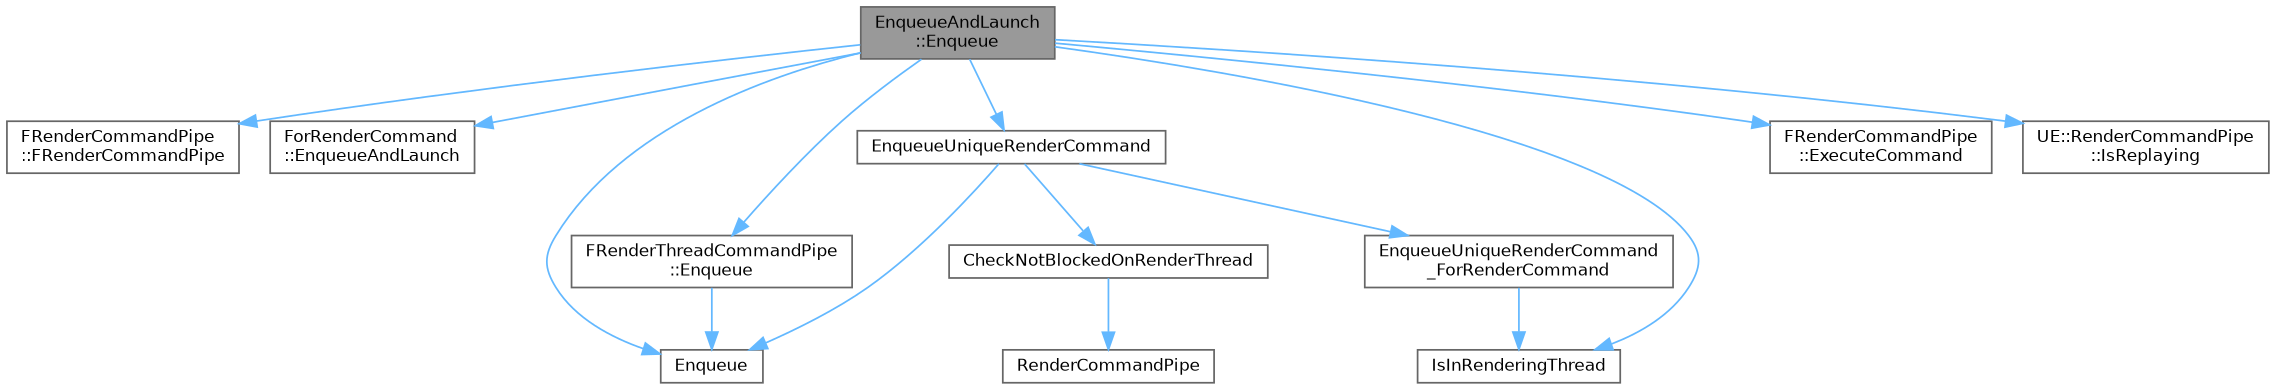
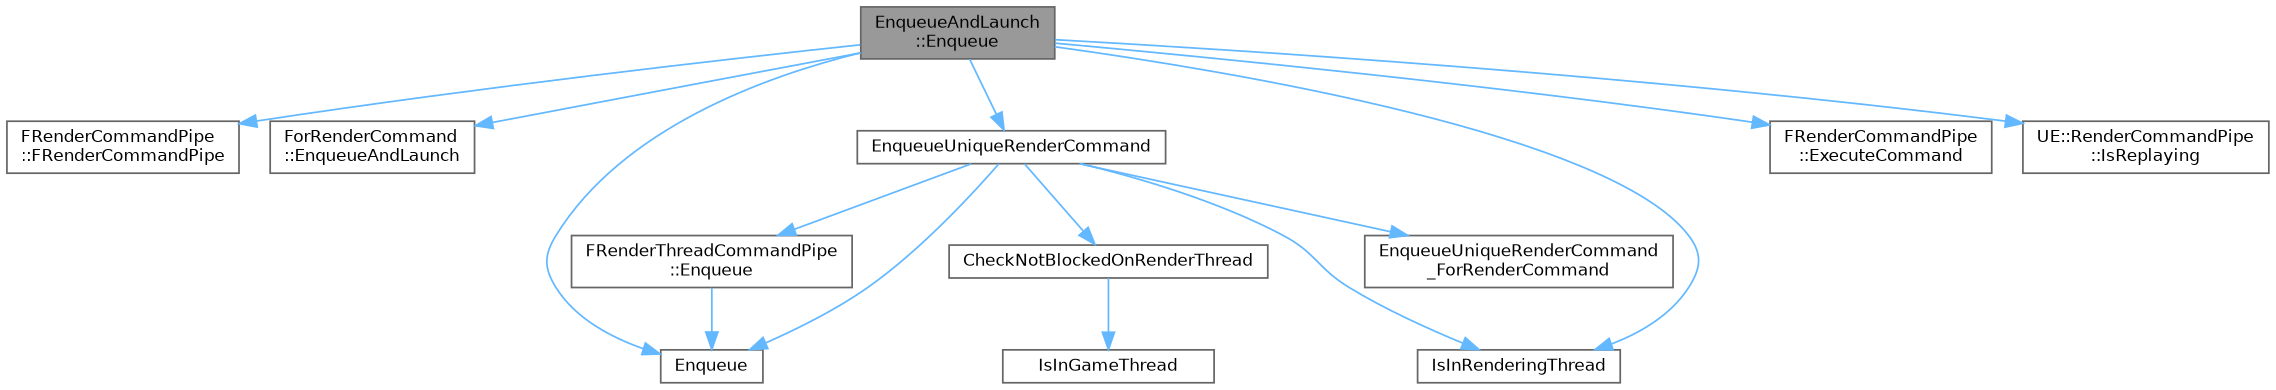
  digraph {
    rankdir=TB
    node [color=grey40 fillcolor=white fontname=Helvetica fontsize=10 shape=box style=filled]
    edge [color=steelblue1 fontname=Helvetica fontsize=10 labelfontname=Helvetica labelfontsize=10 style=solid]
    n1 [color=gray40 fillcolor=grey60 fontcolor=black height=0.2 label="EnqueueAndLaunch\l::Enqueue" width=0.4]
    n2 [height=0.2 label="FRenderCommandPipe\l::FRenderCommandPipe" width=0.4]
    n3 [height=0.2 label="ForRenderCommand\l::EnqueueAndLaunch" width=0.4]
    n4 [height=0.2 label=EnqueueUniqueRenderCommand width=0.4]
    n5 [height=0.2 label=Enqueue width=0.4]
    n6 [height=0.2 label=IsInRenderingThread width=0.4]
    n7 [height=0.2 label="FRenderCommandPipe\l::ExecuteCommand" width=0.4]
    n8 [height=0.2 label="UE::RenderCommandPipe\l::IsReplaying" width=0.4]
    n9 [height=0.2 label=CheckNotBlockedOnRenderThread width=0.4]
    n10 [height=0.2 label="FRenderThreadCommandPipe\l::Enqueue" width=0.4]
    n11 [height=0.2 label="EnqueueUniqueRenderCommand\l_ForRenderCommand" width=0.4]
-   n12 [height=0.2 label=RenderCommandPipe width=0.4]
+   n12 [height=0.2 label=IsInGameThread width=0.4]
    n1 -> n2
    n1 -> n3
    n1 -> n4
    n1 -> n5
    n1 -> n6
    n1 -> n7
    n1 -> n8
    n4 -> n5
-   n11 -> n6
+   n4 -> n6
    n4 -> n9
-   n1 -> n10
+   n4 -> n10
    n4 -> n11
    n9 -> n12
    n10 -> n5
  }
